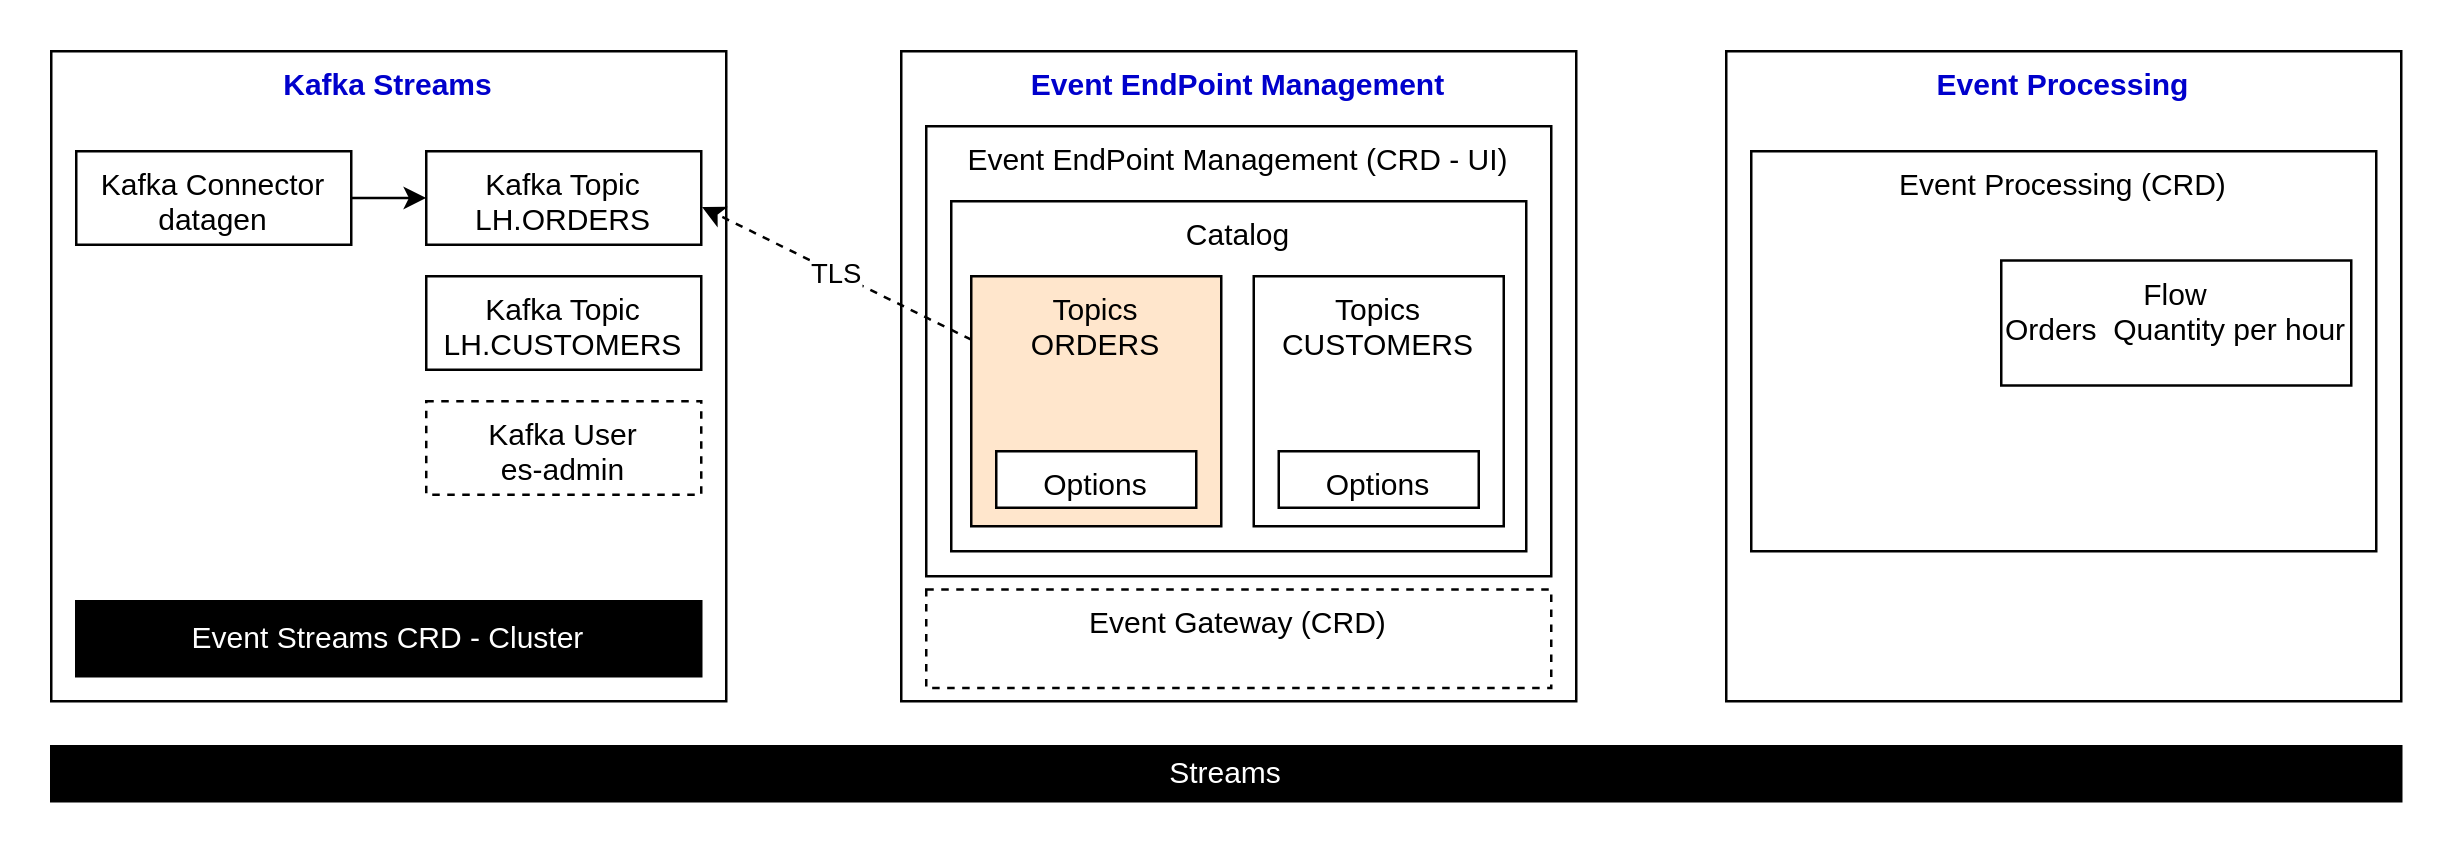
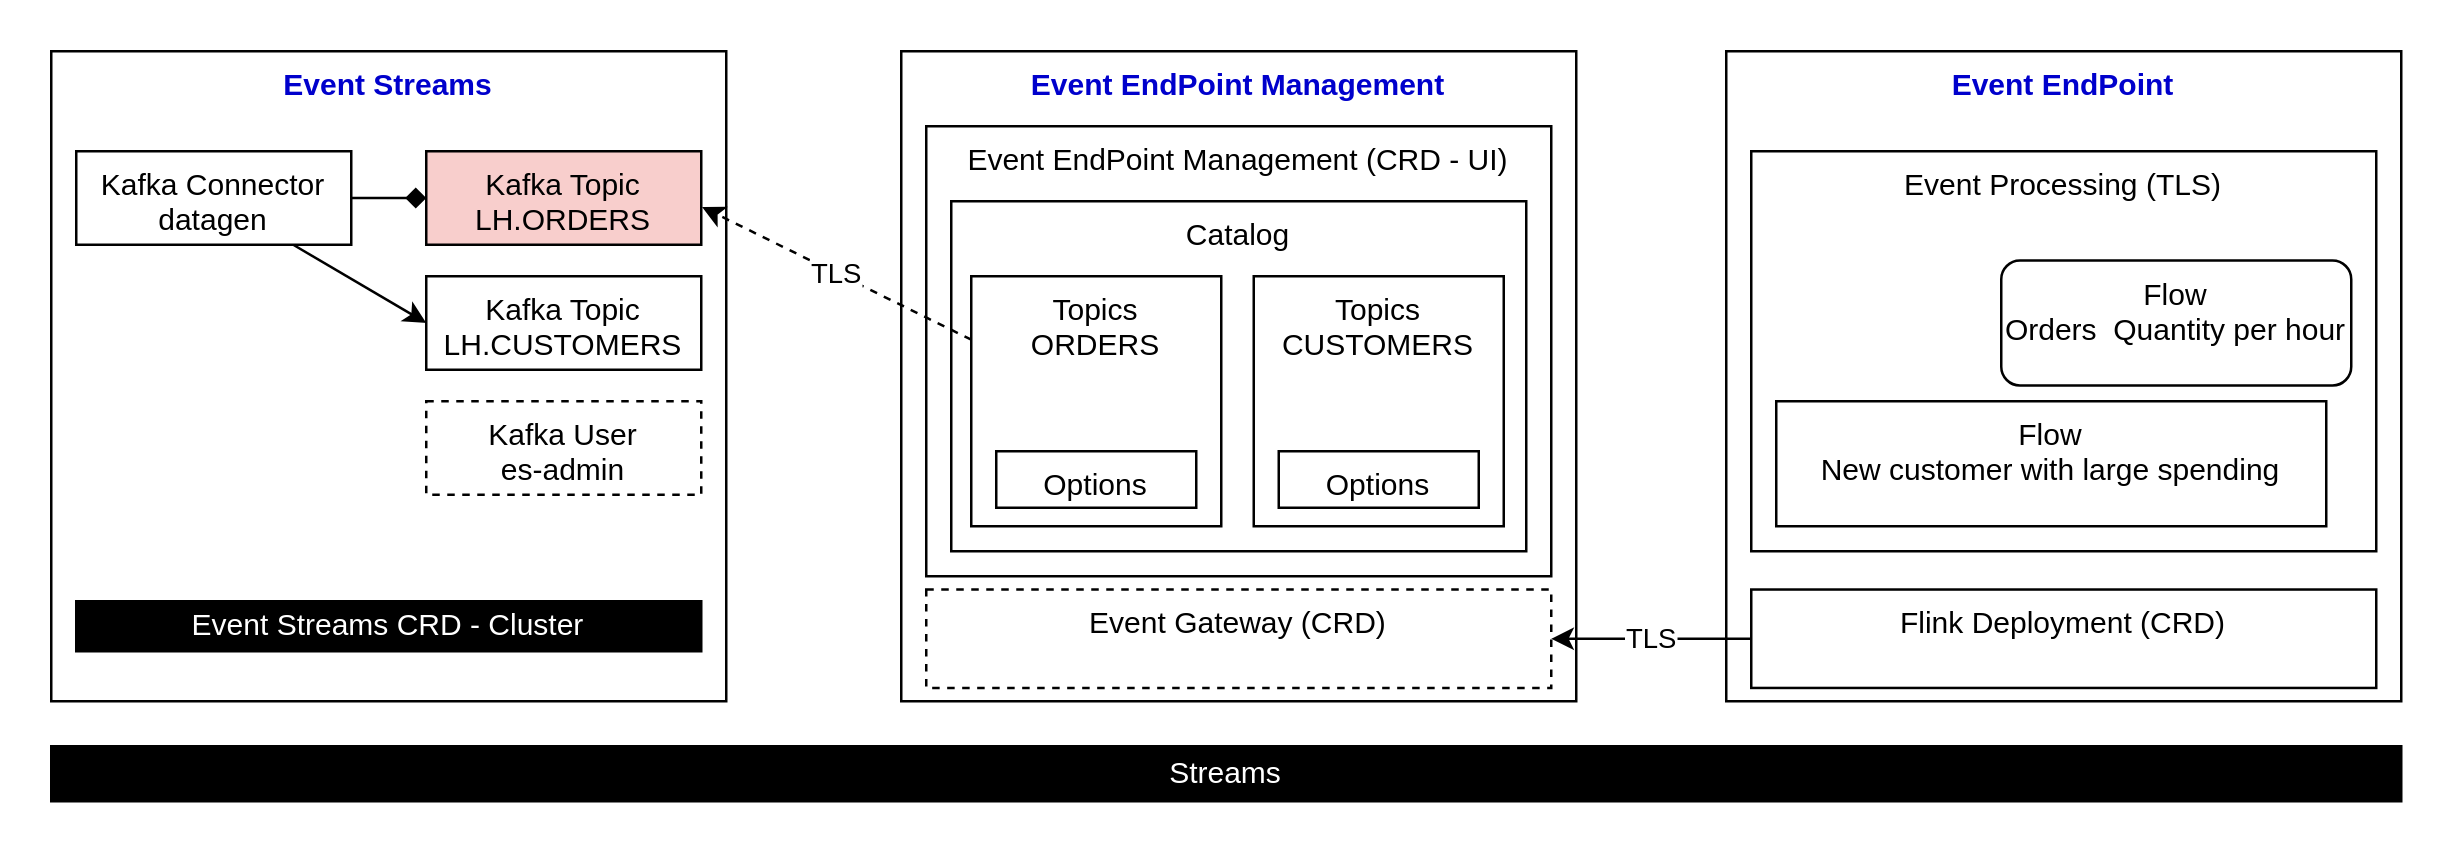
  <mxCell id="0" />
  <mxCell id="1" parent="0" />
- <mxCell id="2" value="Kafka Streams" style="rounded=0;whiteSpace=wrap;html=1;verticalAlign=top;fontColor=#0000CC;fontStyle=1" vertex="1" parent="1"><mxGeometry x="20" y="20" width="270" height="260" as="geometry" /></mxCell>
- <mxCell id="3" value="Kafka Topic&lt;div&gt;LH.ORDERS&lt;/div&gt;" style="rounded=0;whiteSpace=wrap;html=1;verticalAlign=top;" vertex="1" parent="1"><mxGeometry x="170" y="60" width="110" height="37.401" as="geometry" /></mxCell>
+ <mxCell id="2" value="Event Streams" style="rounded=0;whiteSpace=wrap;html=1;verticalAlign=top;fontColor=#0000CC;fontStyle=1" vertex="1" parent="1"><mxGeometry x="20" y="20" width="270" height="260" as="geometry" /></mxCell>
+ <mxCell id="3" value="Kafka Topic&lt;div&gt;LH.ORDERS&lt;/div&gt;" style="rounded=0;whiteSpace=wrap;html=1;verticalAlign=top;fillColor=#f8cecc;" vertex="1" parent="1"><mxGeometry x="170" y="60" width="110" height="37.401" as="geometry" /></mxCell>
  <mxCell id="4" value="Kafka Topic&lt;div&gt;LH.CUSTOMERS&lt;/div&gt;" style="rounded=0;whiteSpace=wrap;html=1;verticalAlign=top;" vertex="1" parent="1"><mxGeometry x="170" y="110" width="110" height="37.401" as="geometry" /></mxCell>
  <mxCell id="5" value="Kafka User&lt;div&gt;es-admin&lt;/div&gt;" style="rounded=0;whiteSpace=wrap;html=1;verticalAlign=top;dashed=1;" vertex="1" parent="1"><mxGeometry x="170" y="160" width="110" height="37.401" as="geometry" /></mxCell>
- <mxCell id="6" style="rounded=0;orthogonalLoop=1;jettySize=auto;html=1;" edge="1" parent="1" source="8" target="3"><mxGeometry relative="1" as="geometry" /></mxCell>
+ <mxCell id="6" style="rounded=0;orthogonalLoop=1;jettySize=auto;html=1;endArrow=diamond;" edge="1" parent="1" source="8" target="3"><mxGeometry relative="1" as="geometry" /></mxCell>
+ <mxCell id="7" style="rounded=0;orthogonalLoop=1;jettySize=auto;html=1;entryX=0;entryY=0.5;entryDx=0;entryDy=0;" edge="1" parent="1" source="8" target="4"><mxGeometry relative="1" as="geometry" /></mxCell>
  <mxCell id="8" value="Kafka Connector&lt;div&gt;datagen&lt;/div&gt;" style="rounded=0;whiteSpace=wrap;html=1;verticalAlign=top;" vertex="1" parent="1"><mxGeometry x="30" y="60" width="110" height="37.401" as="geometry" /></mxCell>
  <mxCell id="9" value="&lt;font style=&quot;color: rgb(0, 0, 204);&quot;&gt;Event EndPoint Management&lt;/font&gt;" style="rounded=0;whiteSpace=wrap;html=1;verticalAlign=top;fontStyle=1" vertex="1" parent="1"><mxGeometry x="360" y="20" width="270" height="260" as="geometry" /></mxCell>
- <mxCell id="10" value="Event Streams CRD - Cluster" style="rounded=0;whiteSpace=wrap;html=1;fillColor=light-dark(#000000,#000000);fontColor=#FFFFFF;" vertex="1" parent="1"><mxGeometry x="30" y="240" width="250" height="30" as="geometry" /></mxCell>
+ <mxCell id="10" value="Event Streams CRD - Cluster" style="rounded=0;whiteSpace=wrap;html=1;fillColor=light-dark(#000000,#000000);fontColor=#FFFFFF;" vertex="1" parent="1"><mxGeometry x="30" y="240" width="250" height="20" as="geometry" /></mxCell>
  <mxCell id="11" value="Event EndPoint Management (CRD - UI)" style="rounded=0;whiteSpace=wrap;html=1;verticalAlign=top;" vertex="1" parent="1"><mxGeometry x="370" y="50" width="250" height="180" as="geometry" /></mxCell>
  <mxCell id="12" value="Event Gateway (CRD)" style="rounded=0;whiteSpace=wrap;html=1;verticalAlign=top;dashed=1;" vertex="1" parent="1"><mxGeometry x="370" y="235.315" width="250" height="39.37" as="geometry" /></mxCell>
- <mxCell id="13" value="Event Processing" style="rounded=0;whiteSpace=wrap;html=1;verticalAlign=top;fontColor=#0000CC;fontStyle=1" vertex="1" parent="1"><mxGeometry x="690" y="20" width="270" height="260" as="geometry" /></mxCell>
- <mxCell id="14" value="Event Processing (CRD)" style="rounded=0;whiteSpace=wrap;html=1;verticalAlign=top;" vertex="1" parent="1"><mxGeometry x="700" y="60" width="250" height="160" as="geometry" /></mxCell>
+ <mxCell id="13" value="Event EndPoint" style="rounded=0;whiteSpace=wrap;html=1;verticalAlign=top;fontColor=#0000CC;fontStyle=1" vertex="1" parent="1"><mxGeometry x="690" y="20" width="270" height="260" as="geometry" /></mxCell>
+ <mxCell id="14" value="Event Processing (TLS)" style="rounded=0;whiteSpace=wrap;html=1;verticalAlign=top;" vertex="1" parent="1"><mxGeometry x="700" y="60" width="250" height="160" as="geometry" /></mxCell>
+ <mxCell id="15" value="TLS" style="rounded=0;orthogonalLoop=1;jettySize=auto;html=1;entryX=1;entryY=0.5;entryDx=0;entryDy=0;" edge="1" parent="1" source="16" target="12"><mxGeometry relative="1" as="geometry" /></mxCell>
+ <mxCell id="16" value="Flink Deployment (CRD)" style="rounded=0;whiteSpace=wrap;html=1;verticalAlign=top;" vertex="1" parent="1"><mxGeometry x="700" y="235.315" width="250" height="39.37" as="geometry" /></mxCell>
  <mxCell id="17" value="Streams" style="rounded=0;whiteSpace=wrap;html=1;strokeColor=default;align=center;verticalAlign=middle;fontFamily=Helvetica;fontSize=12;fontColor=#FFFFFF;fillColor=light-dark(#000000,#000000);" vertex="1" parent="1"><mxGeometry x="20" y="298" width="940" height="22" as="geometry" /></mxCell>
  <mxCell id="18" value="Catalog" style="rounded=0;whiteSpace=wrap;html=1;verticalAlign=top;" vertex="1" parent="1"><mxGeometry x="380" y="80" width="230" height="140" as="geometry" /></mxCell>
  <mxCell id="19" value="TLS" style="rounded=0;orthogonalLoop=1;jettySize=auto;html=1;entryX=1.003;entryY=0.596;entryDx=0;entryDy=0;entryPerimeter=0;dashed=1;" edge="1" parent="1" source="20" target="3"><mxGeometry relative="1" as="geometry" /></mxCell>
- <mxCell id="20" value="Topics&lt;div&gt;ORDERS&lt;/div&gt;" style="rounded=0;whiteSpace=wrap;html=1;verticalAlign=top;fillColor=#ffe6cc;" vertex="1" parent="1"><mxGeometry x="388" y="110" width="100" height="100" as="geometry" /></mxCell>
+ <mxCell id="20" value="Topics&lt;div&gt;ORDERS&lt;/div&gt;" style="rounded=0;whiteSpace=wrap;html=1;verticalAlign=top;" vertex="1" parent="1"><mxGeometry x="388" y="110" width="100" height="100" as="geometry" /></mxCell>
  <mxCell id="21" value="Options" style="rounded=0;whiteSpace=wrap;html=1;verticalAlign=top;" vertex="1" parent="1"><mxGeometry x="398" y="180" width="80" height="22.6" as="geometry" /></mxCell>
  <mxCell id="22" value="Topics&lt;div&gt;CUSTOMERS&lt;/div&gt;" style="rounded=0;whiteSpace=wrap;html=1;verticalAlign=top;" vertex="1" parent="1"><mxGeometry x="501" y="110" width="100" height="100" as="geometry" /></mxCell>
  <mxCell id="23" value="Options" style="rounded=0;whiteSpace=wrap;html=1;verticalAlign=top;" vertex="1" parent="1"><mxGeometry x="511" y="180" width="80" height="22.6" as="geometry" /></mxCell>
- <mxCell id="25" value="Flow&lt;br&gt;&lt;div&gt;&lt;span style=&quot;background-color: transparent; color: light-dark(rgb(0, 0, 0), rgb(255, 255, 255));&quot;&gt;Orders&lt;/span&gt;&lt;span style=&quot;background-color: transparent; color: light-dark(rgb(0, 0, 0), rgb(255, 255, 255));&quot;&gt;&amp;nbsp;&amp;nbsp;&lt;/span&gt;Quantity per hour&lt;/div&gt;" style="rounded=0;whiteSpace=wrap;html=1;verticalAlign=top;" vertex="1" parent="1"><mxGeometry x="800" y="103.7" width="140" height="50" as="geometry" /></mxCell>
+ <mxCell id="24" value="Flow&lt;div&gt;New customer with large spending&lt;/div&gt;" style="rounded=0;whiteSpace=wrap;html=1;verticalAlign=top;" vertex="1" parent="1"><mxGeometry x="710" y="160" width="220" height="50" as="geometry" /></mxCell>
+ <mxCell id="25" value="Flow&lt;br&gt;&lt;div&gt;&lt;span style=&quot;background-color: transparent; color: light-dark(rgb(0, 0, 0), rgb(255, 255, 255));&quot;&gt;Orders&lt;/span&gt;&lt;span style=&quot;background-color: transparent; color: light-dark(rgb(0, 0, 0), rgb(255, 255, 255));&quot;&gt;&amp;nbsp;&amp;nbsp;&lt;/span&gt;Quantity per hour&lt;/div&gt;" style="whiteSpace=wrap;html=1;verticalAlign=top;rounded=1;" vertex="1" parent="1"><mxGeometry x="800" y="103.7" width="140" height="50" as="geometry" /></mxCell>
